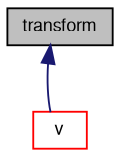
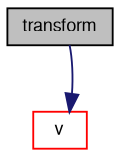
  digraph {
    rankdir=TB
    node [fontname=FreeSans fontsize=10 shape=record]
    n1 [color=black fillcolor=grey75 fontcolor=black height=0.2 label=transform style=filled width=0.4]
    n2 [color=red height=0.2 label=v width=0.4]
-   n1 -> n2 [color=midnightblue dir=back fontname=FreeSans fontsize=10 labelfontname=FreeSans labelfontsize=10 style=solid]
+   n2 -> n1 [color=midnightblue dir=back fontname=FreeSans fontsize=10 labelfontname=FreeSans labelfontsize=10 style=solid]
  }
